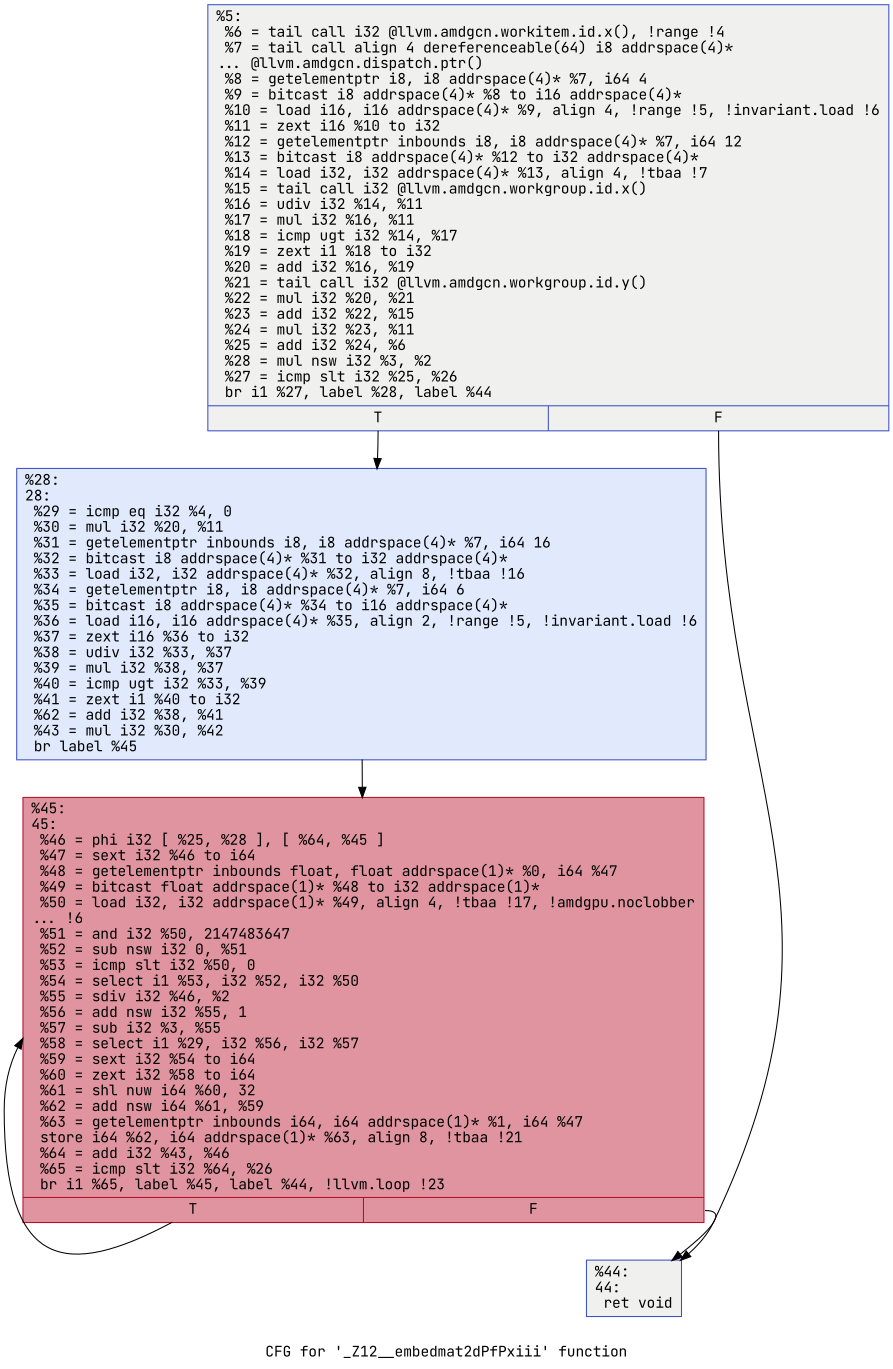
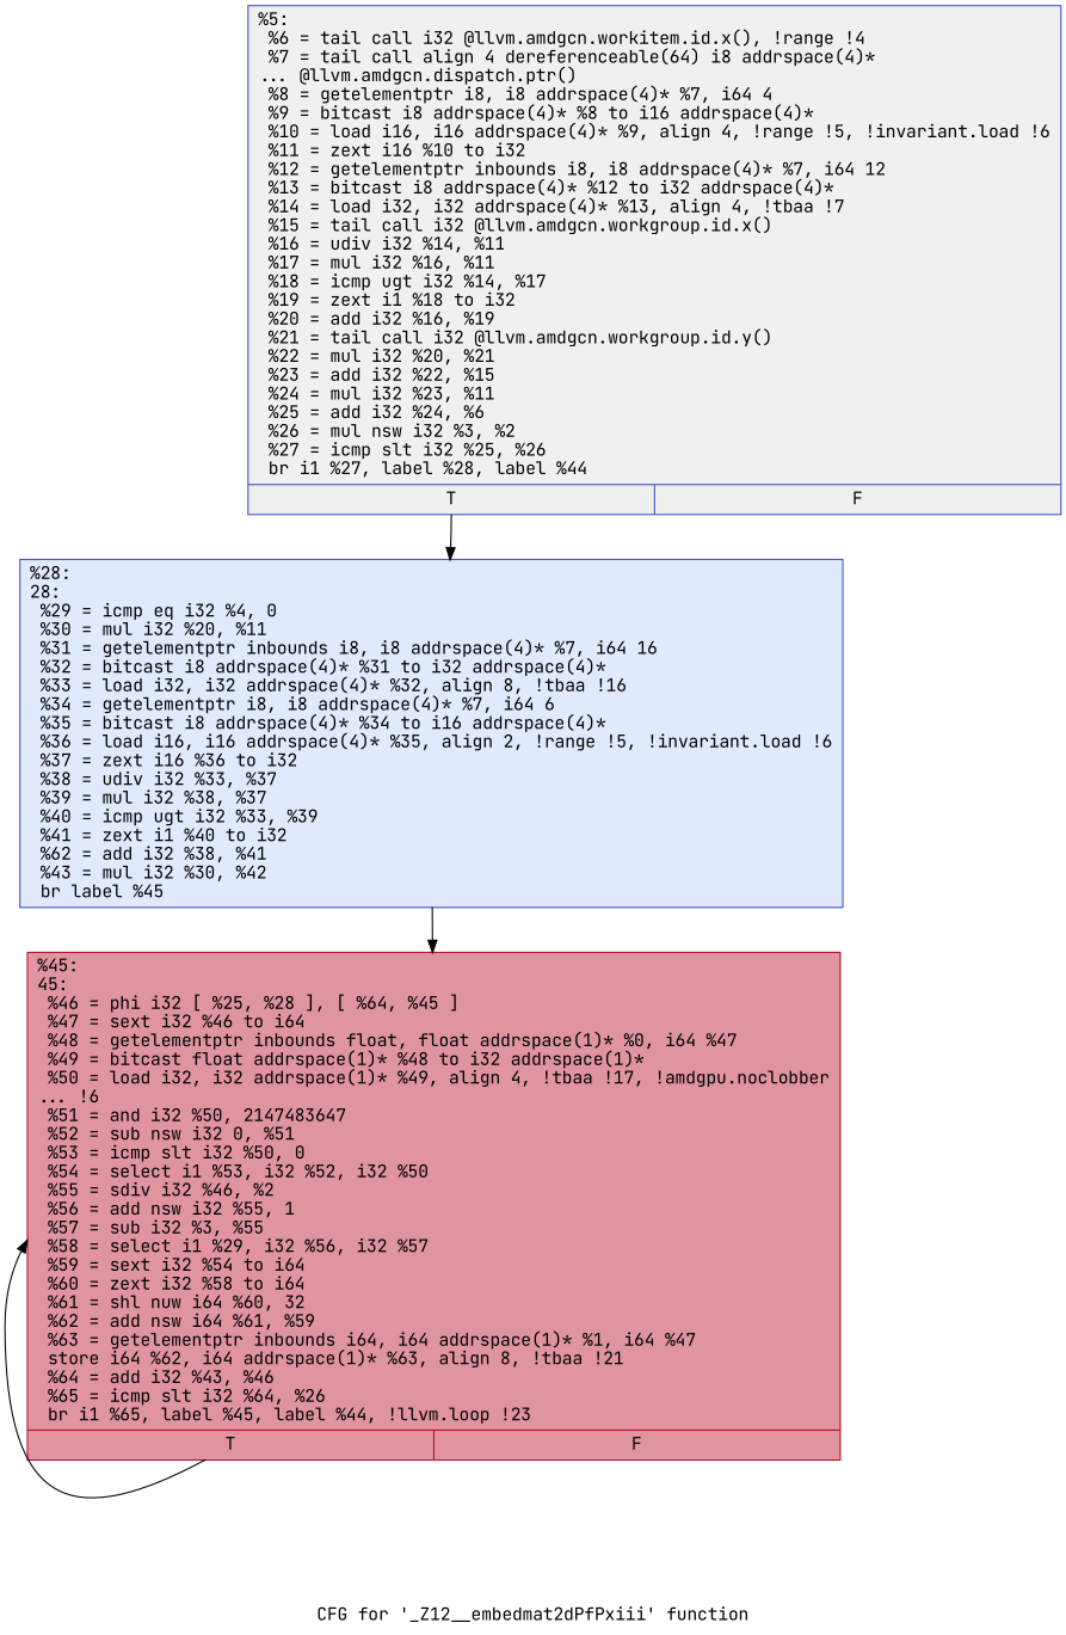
  digraph {
    fontname="JetBrains Mono"
    label="CFG for '_Z12__embedmat2dPfPxiii' function"
    node [color="#3d50c3ff" fillcolor="#dedcdb70" fontname="JetBrains Mono" shape=record style=filled]
    edge [fontname="JetBrains Mono" tailport=s0]
-   n1 [label="{%5:\l  %6 = tail call i32 @llvm.amdgcn.workitem.id.x(), !range !4\l  %7 = tail call align 4 dereferenceable(64) i8 addrspace(4)*\l... @llvm.amdgcn.dispatch.ptr()\l  %8 = getelementptr i8, i8 addrspace(4)* %7, i64 4\l  %9 = bitcast i8 addrspace(4)* %8 to i16 addrspace(4)*\l  %10 = load i16, i16 addrspace(4)* %9, align 4, !range !5, !invariant.load !6\l  %11 = zext i16 %10 to i32\l  %12 = getelementptr inbounds i8, i8 addrspace(4)* %7, i64 12\l  %13 = bitcast i8 addrspace(4)* %12 to i32 addrspace(4)*\l  %14 = load i32, i32 addrspace(4)* %13, align 4, !tbaa !7\l  %15 = tail call i32 @llvm.amdgcn.workgroup.id.x()\l  %16 = udiv i32 %14, %11\l  %17 = mul i32 %16, %11\l  %18 = icmp ugt i32 %14, %17\l  %19 = zext i1 %18 to i32\l  %20 = add i32 %16, %19\l  %21 = tail call i32 @llvm.amdgcn.workgroup.id.y()\l  %22 = mul i32 %20, %21\l  %23 = add i32 %22, %15\l  %24 = mul i32 %23, %11\l  %25 = add i32 %24, %6\l  %28 = mul nsw i32 %3, %2\l  %27 = icmp slt i32 %25, %26\l  br i1 %27, label %28, label %44\l|{<s0>T|<s1>F}}"]
+   n1 [label="{%5:\l  %6 = tail call i32 @llvm.amdgcn.workitem.id.x(), !range !4\l  %7 = tail call align 4 dereferenceable(64) i8 addrspace(4)*\l... @llvm.amdgcn.dispatch.ptr()\l  %8 = getelementptr i8, i8 addrspace(4)* %7, i64 4\l  %9 = bitcast i8 addrspace(4)* %8 to i16 addrspace(4)*\l  %10 = load i16, i16 addrspace(4)* %9, align 4, !range !5, !invariant.load !6\l  %11 = zext i16 %10 to i32\l  %12 = getelementptr inbounds i8, i8 addrspace(4)* %7, i64 12\l  %13 = bitcast i8 addrspace(4)* %12 to i32 addrspace(4)*\l  %14 = load i32, i32 addrspace(4)* %13, align 4, !tbaa !7\l  %15 = tail call i32 @llvm.amdgcn.workgroup.id.x()\l  %16 = udiv i32 %14, %11\l  %17 = mul i32 %16, %11\l  %18 = icmp ugt i32 %14, %17\l  %19 = zext i1 %18 to i32\l  %20 = add i32 %16, %19\l  %21 = tail call i32 @llvm.amdgcn.workgroup.id.y()\l  %22 = mul i32 %20, %21\l  %23 = add i32 %22, %15\l  %24 = mul i32 %23, %11\l  %25 = add i32 %24, %6\l  %26 = mul nsw i32 %3, %2\l  %27 = icmp slt i32 %25, %26\l  br i1 %27, label %28, label %44\l|{<s0>T|<s1>F}}"]
    n2 [fillcolor="#b9d0f970" label="{%28:\l28:                                               \l  %29 = icmp eq i32 %4, 0\l  %30 = mul i32 %20, %11\l  %31 = getelementptr inbounds i8, i8 addrspace(4)* %7, i64 16\l  %32 = bitcast i8 addrspace(4)* %31 to i32 addrspace(4)*\l  %33 = load i32, i32 addrspace(4)* %32, align 8, !tbaa !16\l  %34 = getelementptr i8, i8 addrspace(4)* %7, i64 6\l  %35 = bitcast i8 addrspace(4)* %34 to i16 addrspace(4)*\l  %36 = load i16, i16 addrspace(4)* %35, align 2, !range !5, !invariant.load !6\l  %37 = zext i16 %36 to i32\l  %38 = udiv i32 %33, %37\l  %39 = mul i32 %38, %37\l  %40 = icmp ugt i32 %33, %39\l  %41 = zext i1 %40 to i32\l  %62 = add i32 %38, %41\l  %43 = mul i32 %30, %42\l  br label %45\l}"]
-   n3 [label="{%44:\l44:                                               \l  ret void\l}"]
    n4 [color="#b70d28ff" fillcolor="#b70d2870" label="{%45:\l45:                                               \l  %46 = phi i32 [ %25, %28 ], [ %64, %45 ]\l  %47 = sext i32 %46 to i64\l  %48 = getelementptr inbounds float, float addrspace(1)* %0, i64 %47\l  %49 = bitcast float addrspace(1)* %48 to i32 addrspace(1)*\l  %50 = load i32, i32 addrspace(1)* %49, align 4, !tbaa !17, !amdgpu.noclobber\l... !6\l  %51 = and i32 %50, 2147483647\l  %52 = sub nsw i32 0, %51\l  %53 = icmp slt i32 %50, 0\l  %54 = select i1 %53, i32 %52, i32 %50\l  %55 = sdiv i32 %46, %2\l  %56 = add nsw i32 %55, 1\l  %57 = sub i32 %3, %55\l  %58 = select i1 %29, i32 %56, i32 %57\l  %59 = sext i32 %54 to i64\l  %60 = zext i32 %58 to i64\l  %61 = shl nuw i64 %60, 32\l  %62 = add nsw i64 %61, %59\l  %63 = getelementptr inbounds i64, i64 addrspace(1)* %1, i64 %47\l  store i64 %62, i64 addrspace(1)* %63, align 8, !tbaa !21\l  %64 = add i32 %43, %46\l  %65 = icmp slt i32 %64, %26\l  br i1 %65, label %45, label %44, !llvm.loop !23\l|{<s0>T|<s1>F}}"]
    n1 -> n2
-   n1 -> n3 [tailport=s1]
    n2 -> n4
-   n4 -> n3 [tailport=s1]
    n4 -> n4
  }
